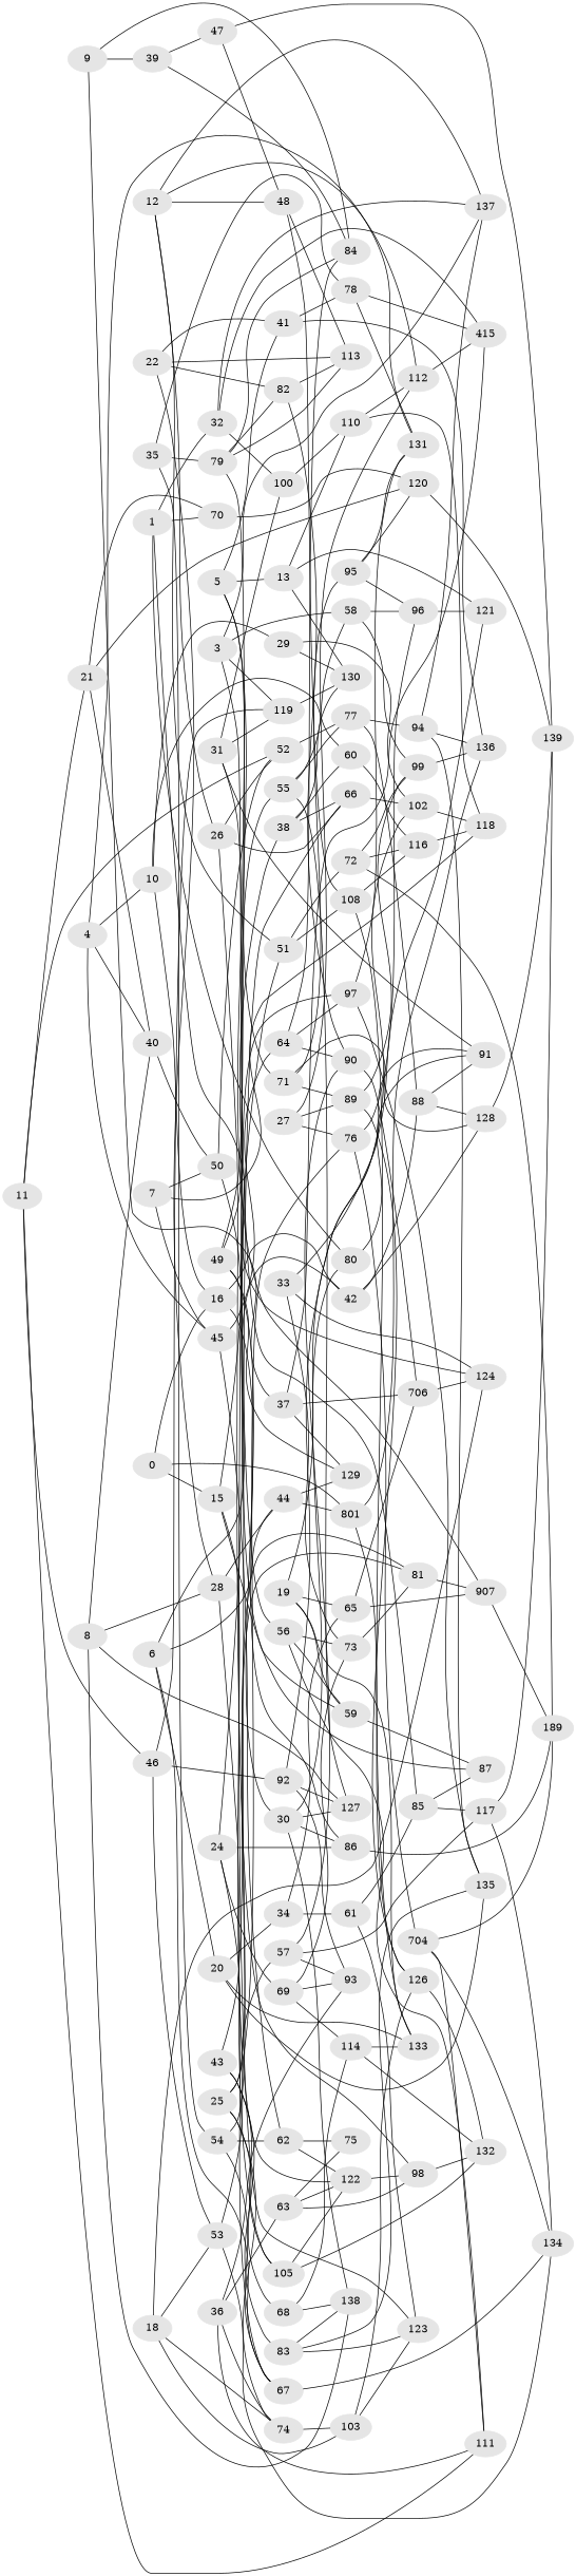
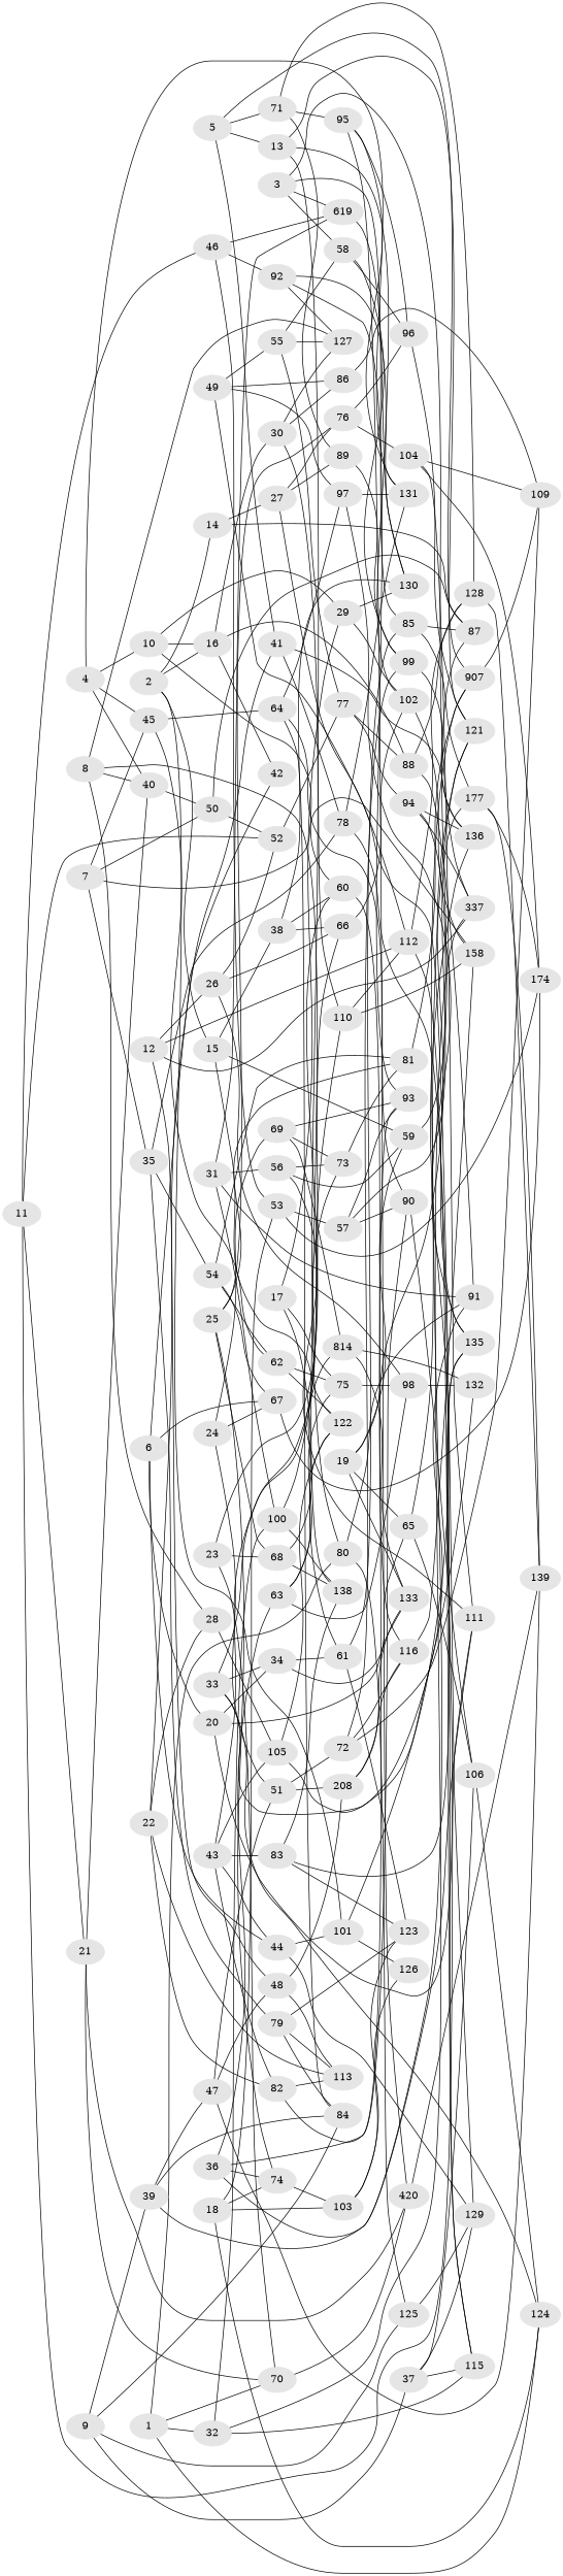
  graph {
    rankdir=LR
    node [color=gray90 style=filled]
    1
    32
    70
    80
    124
-   137
+   137 [label=337]
    100
-   115 [label=415]
-   120
+   115
+   120 [label=420]
+   125
    91
-   2 [label=0]
+   2
+   14
    15
    16
-   101 [label=801]
+   101
    27
    87
    38
    59
    122
    42
    30
    136
    126
    3
    58
    85
-   119
+   119 [label=619]
    96
    99
-   117
+   117 [label=177]
    130
    4
    10
    40
    45
    131
    29
    60
    50
    62
    64
    5
    13
    41
    71
    n48 [label=907]
    110
    121
    78
    89
    128
    95
-   109 [label=189]
+   109
    6
    20
    44
    67
    133
    34
    135
    88
    129
-   134
+   134 [label=174]
    7
    35
-   118
+   118 [label=158]
    54
    79
    52
    8
    28
    127
    138
    105
    9
    37
    39
    84
-   106 [label=706]
+   106
    47
    102
    116
    11
    21
    46
    111
    53
    92
    77
    12
    26
    48
    112
    66
    98
    113
-   108
+   108 [label=208]
    76
    86
+   17
    61
    75
+   23
    68
    123
    18
    74
    103
    57
    19
    65
    139
    22
    82
    90
-   114
+   114 [label=814]
    24
    51
    69
    72
    73
    93
    25
    81
-   104 [label=704]
+   104
    132
    31
    56
    33
    36
    63
    43
    83
    97
    49
    55
    94
    1 -- 32
    1 -- 70
    1 -- 80
    1 -- 124
    32 -- 137
    32 -- 100
    32 -- 115
    70 -- 120
+   80 -- 125
    80 -- 91
    100 -- 110
-   30 -- 138
+   100 -- 138
    120 -- 139
+   125 -- 129
+   2 -- 14
    2 -- 15
    2 -- 16
    2 -- 101
+   14 -- 27
+   14 -- 87
    15 -- 38
    15 -- 59
    15 -- 122
    16 -- 42
    16 -- 30
    101 -- 136
    101 -- 126
    27 -- 89
    27 -- 112
    27 -- 76
    38 -- 130
    38 -- 60
    38 -- 66
    59 -- 87
-   42 -- 128
-   42 -- 88
+   112 -- 128
+   16 -- 88
    30 -- 80
    30 -- 127
    30 -- 86
-   126 -- 132
    3 -- 137
    3 -- 58
    3 -- 85
    3 -- 119
    58 -- 96
    58 -- 99
    85 -- 87
    85 -- 117
    119 -- 130
    96 -- 121
    99 -- 136
    117 -- 134
    117 -- 139
    4 -- 10
    4 -- 40
    4 -- 45
    4 -- 131
    10 -- 16
    10 -- 29
    10 -- 60
    40 -- 50
    45 -- 62
    45 -- 64
    29 -- 130
    29 -- 102
    60 -- 116
    50 -- 87
    50 -- 52
    62 -- 122
    62 -- 75
    64 -- 84
    64 -- 90
    64 -- 97
    5 -- 13
    5 -- 41
    5 -- 71
    5 -- n48
    13 -- 130
    13 -- 110
    13 -- 121
    41 -- 136
    41 -- 78
    71 -- 89
    71 -- 128
    71 -- 95
    n48 -- 109
    110 -- 118
    110 -- 112
    78 -- 115
    78 -- 131
-   89 -- 126
    89 -- 99
    128 -- 139
    95 -- 120
    95 -- 96
    95 -- 131
    6 -- 42
    6 -- 20
    6 -- 44
    6 -- 67
    20 -- 133
    20 -- 34
    20 -- 135
    44 -- 101
    44 -- 129
    67 -- 134
    34 -- 61
    34 -- 65
    88 -- 91
    88 -- 128
    7 -- 45
    7 -- 50
+   7 -- 35
    7 -- 118
    35 -- 78
    35 -- 54
    35 -- 79
    54 -- 62
    54 -- 67
    54 -- 81
    79 -- 84
    79 -- 113
    79 -- 123
    52 -- 77
    8 -- 40
    8 -- 28
    8 -- 127
    8 -- 138
-   28 -- 44
+   43 -- 44
    28 -- 105
    105 -- 122
    105 -- 132
+   9 -- 125
    9 -- 37
    9 -- 39
    9 -- 84
    37 -- 115
    37 -- 129
    37 -- 106
+   39 -- 121
    39 -- 84
    39 -- 47
    106 -- 124
    47 -- 48
    47 -- 139
-   12 -- 51
+   47 -- 51
    102 -- 118
    116 -- 118
    11 -- 52
    11 -- 21
    11 -- 46
    11 -- 111
    21 -- 70
    21 -- 120
    21 -- 40
    46 -- 119
    46 -- 53
    46 -- 92
    53 -- 134
    53 -- 57
    92 -- 127
    92 -- 102
    92 -- 93
    77 -- 88
    77 -- 94
    12 -- 137
    12 -- 26
    12 -- 48
    12 -- 112
    26 -- 52
    26 -- 66
    26 -- 98
    48 -- 113
    48 -- 108
    112 -- 115
    66 -- 102
    98 -- 132
    108 -- 133
    108 -- 116
    76 -- 96
    76 -- 104
    86 -- 109
+   17 -- 29
+   17 -- 61
+   17 -- 75
    61 -- 85
    61 -- 123
-   122 -- 98
+   75 -- 98
+   23 -- 70
+   23 -- 60
+   23 -- 68
    68 -- 138
    68 -- 114
    18 -- 124
    18 -- 53
    18 -- 74
    18 -- 103
    74 -- 103
    103 -- 126
    103 -- 123
    57 -- 117
    57 -- 90
    57 -- 93
    19 -- 59
    19 -- 121
    19 -- 133
    19 -- 65
    65 -- n48
    65 -- 106
    22 -- 41
    22 -- 28
    22 -- 113
    22 -- 82
    82 -- 113
    82 -- 90
    90 -- 106
    114 -- 133
    114 -- 132
    24 -- 67
-   24 -- 86
    24 -- 51
    24 -- 69
    51 -- 108
    51 -- 72
    69 -- 114
    69 -- 73
    69 -- 93
    72 -- 99
    72 -- 109
    72 -- 116
    73 -- 81
    25 -- 76
    25 -- 68
    25 -- 74
    25 -- 81
    81 -- n48
    104 -- 109
    104 -- 134
    104 -- 111
    31 -- 100
    31 -- 91
    31 -- 119
    31 -- 56
    56 -- 59
    56 -- 111
    56 -- 73
    33 -- 124
    33 -- 91
+   33 -- 34
    33 -- 73
    36 -- 111
    36 -- 74
    36 -- 93
    36 -- 63
    63 -- 122
    63 -- 98
    63 -- 75
    43 -- 105
    43 -- 66
-   79 -- 82
+   43 -- 82
    43 -- 83
    83 -- 135
    83 -- 138
    83 -- 123
    97 -- 131
    97 -- 135
    49 -- 129
    49 -- 86
    49 -- 97
    49 -- 55
    55 -- 58
    55 -- 127
    55 -- 77
    94 -- 137
    94 -- 136
    94 -- 135
  }
